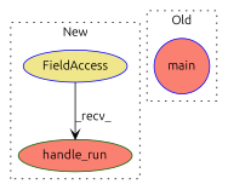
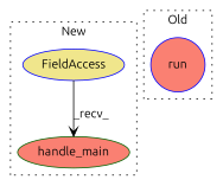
  digraph {
    fontname=Ubuntu
    node [a=32 shape=ellipse style=filled fillcolor=salmon color=blue fontname=Ubuntu]
-   n1 [l="12,1" label=handle_run s="12115,12147" color=darkgreen]
+   n1 [l="12,1" label=handle_main s="12115,12147" color=darkgreen]
    n2 [a=22 l=15 label=FieldAccess s=12099 fillcolor=khaki]
-   n3 [l="4,1" label=main s="12062,12070" shape=circle]
+   n3 [l="4,1" label=run s="12062,12070" shape=circle]
    subgraph cluster_1 {
      label=New
      style=dotted
      n1
      n2
    }
    subgraph cluster_2 {
      label=Old
      style=dotted
      n3
    }
    n2 -> n1 [label=_recv_ arrowhead=vee fontname=Ubuntu]
  }
